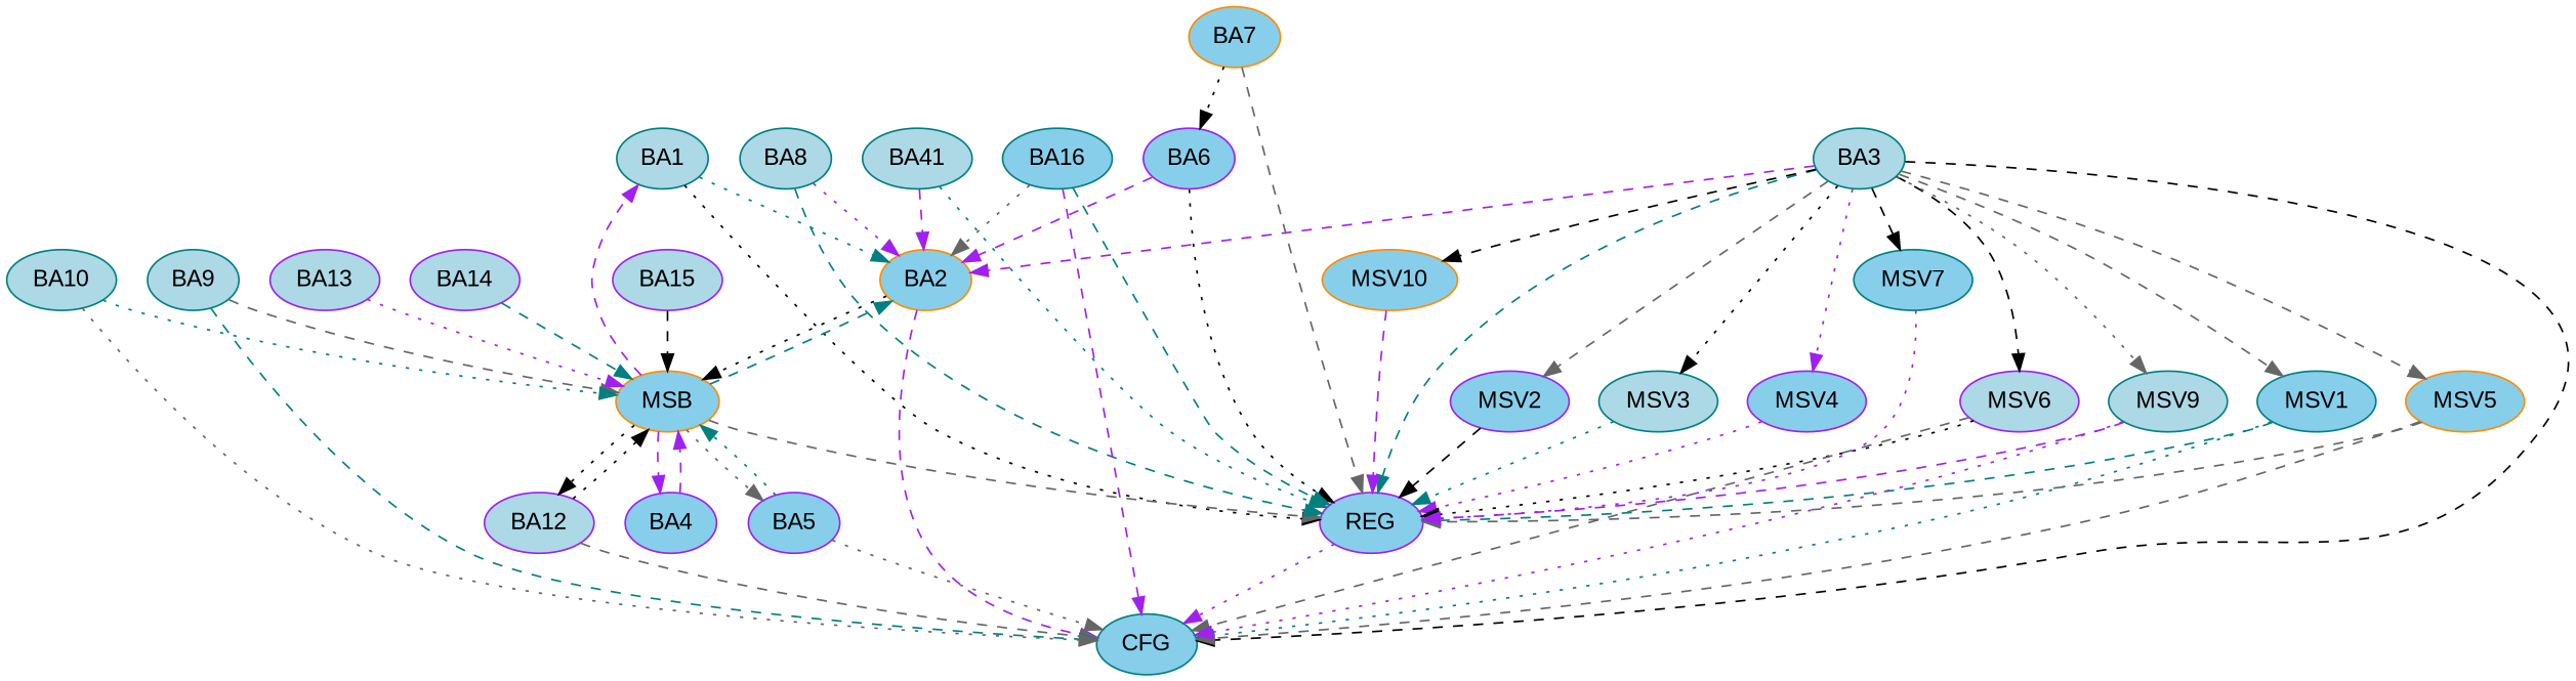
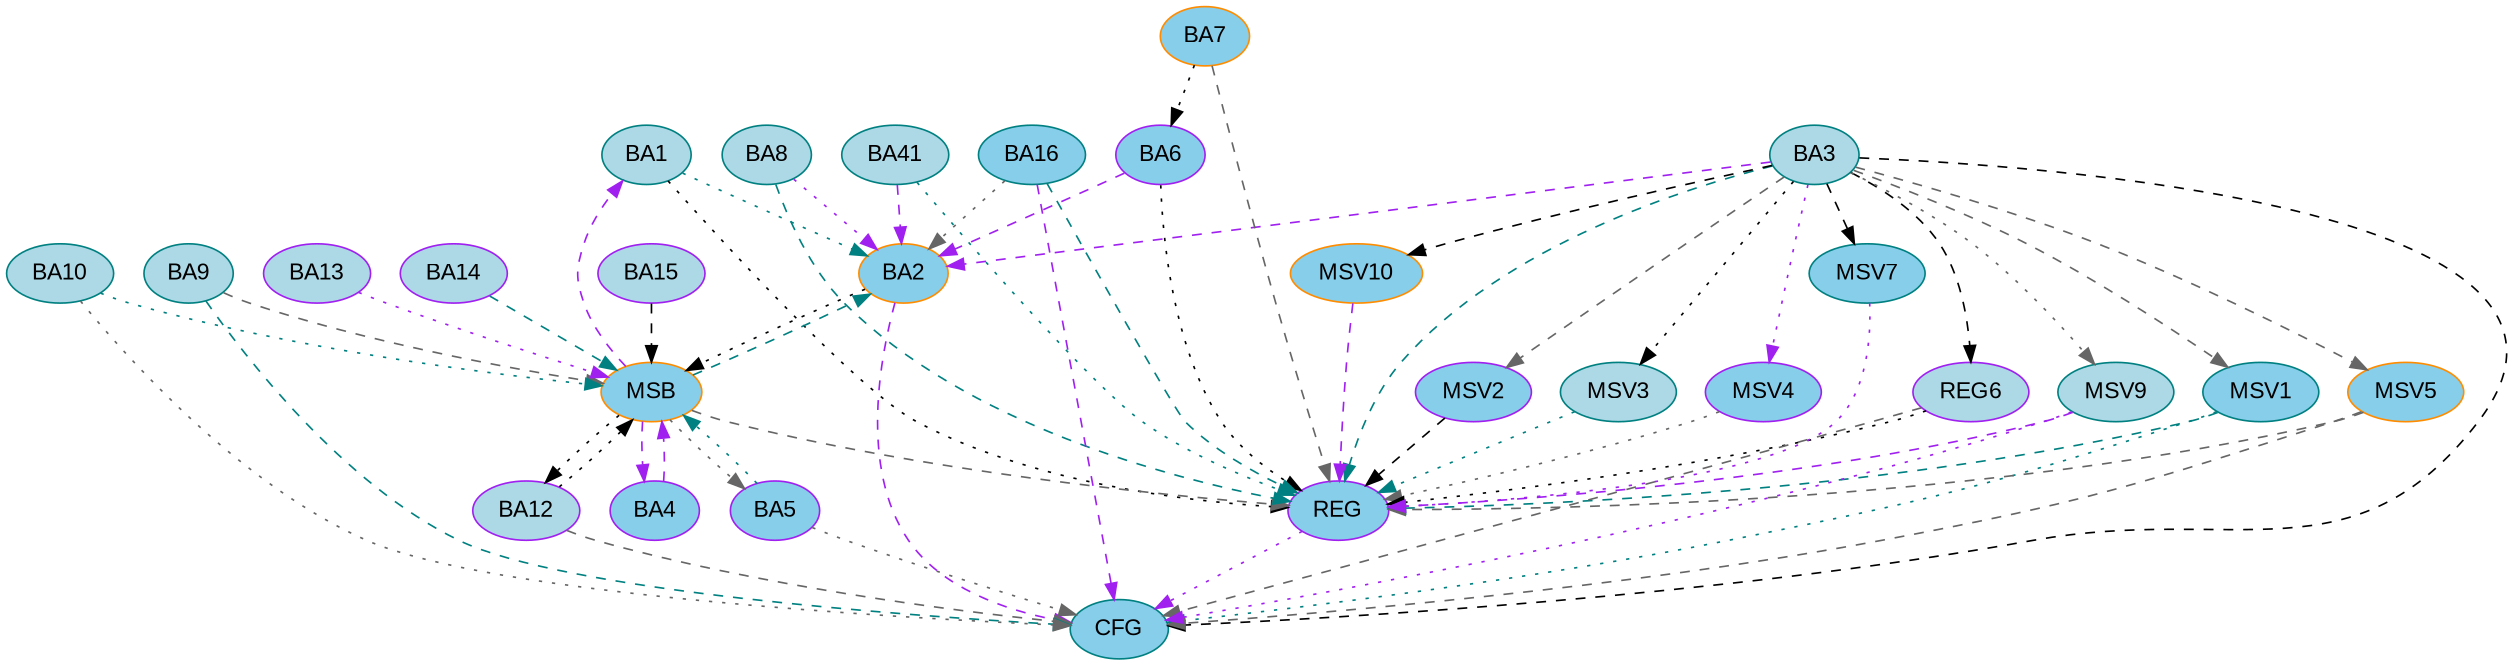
  strict digraph {
    fontname="Liberation Sans"
    node [color=teal fillcolor=skyblue fontname="Liberation Sans" style=filled]
    edge [color=purple fontname="Liberation Sans" style=dashed]
    n1 [fillcolor=lightblue label=BA1]
    n2 [color=darkorange label=BA2]
    n3 [color=purple label=REG]
    n4 [color=darkorange label=MSB]
    n5 [label=CFG]
    n6 [color=purple label=BA4]
    n7 [color=purple label=BA5]
    n8 [color=purple fillcolor=lightblue label=BA12]
    n9 [fillcolor=lightblue label=BA3]
    n10 [label=MSV1]
    n11 [color=purple label=MSV2]
    n12 [fillcolor=lightblue label=MSV3]
    n13 [color=purple label=MSV4]
    n14 [color=darkorange label=MSV5]
-   n15 [color=purple fillcolor=lightblue label=MSV6]
+   n15 [color=purple fillcolor=lightblue label=REG6]
    n16 [label=MSV7]
    n17 [fillcolor=lightblue label=MSV9]
    n18 [color=darkorange label=MSV10]
    n19 [color=purple label=BA6]
    n20 [color=darkorange label=BA7]
    n21 [fillcolor=lightblue label=BA8]
    n22 [fillcolor=lightblue label=BA9]
    n23 [fillcolor=lightblue label=BA10]
    n24 [fillcolor=lightblue label=BA41]
    n25 [color=purple fillcolor=lightblue label=BA13]
    n26 [color=purple fillcolor=lightblue label=BA14]
    n27 [color=purple fillcolor=lightblue label=BA15]
    n28 [label=BA16]
    n1 -> n2 [color=teal style=dotted]
    n1 -> n3 [color=black style=dotted]
    n2 -> n4 [color=black style=dotted]
    n2 -> n5
    n3 -> n5 [style=dotted]
    n4 -> n1
    n4 -> n2 [color=teal]
    n4 -> n3 [color=gray40]
    n4 -> n6
    n4 -> n7 [color=gray40 style=dotted]
    n4 -> n8 [color=black style=dotted]
    n6 -> n4
    n7 -> n4 [color=teal style=dotted]
    n7 -> n5 [color=gray40 style=dotted]
    n8 -> n4 [color=black style=dotted]
    n8 -> n5 [color=gray40]
    n9 -> n2
    n9 -> n3 [color=teal]
    n9 -> n5 [color=black]
    n9 -> n10 [color=gray40]
    n9 -> n11 [color=gray40]
    n9 -> n12 [color=black style=dotted]
    n9 -> n13 [style=dotted]
    n9 -> n14 [color=gray40]
    n9 -> n15 [color=black]
    n9 -> n16 [color=black]
    n9 -> n17 [color=gray40 style=dotted]
    n9 -> n18 [color=black]
    n10 -> n3 [color=teal]
    n10 -> n5 [color=teal style=dotted]
    n11 -> n3 [color=black]
    n12 -> n3 [color=teal style=dotted]
-   n13 -> n3 [style=dotted]
+   n13 -> n3 [color=gray40 style=dotted]
    n14 -> n3 [color=gray40]
    n14 -> n5 [color=gray40]
    n15 -> n3 [color=black style=dotted]
    n15 -> n5 [color=gray40]
    n16 -> n3 [style=dotted]
    n17 -> n3
    n17 -> n5 [style=dotted]
    n18 -> n3
    n19 -> n2
    n19 -> n3 [color=black style=dotted]
    n20 -> n3 [color=gray40]
    n20 -> n19 [color=black style=dotted]
    n21 -> n2 [style=dotted]
    n21 -> n3 [color=teal]
    n22 -> n4 [color=gray40]
    n22 -> n5 [color=teal]
    n23 -> n4 [color=teal style=dotted]
    n23 -> n5 [color=gray40 style=dotted]
    n24 -> n2
    n24 -> n3 [color=teal style=dotted]
    n25 -> n4 [style=dotted]
    n26 -> n4 [color=teal]
    n27 -> n4 [color=black]
    n28 -> n2 [color=gray40 style=dotted]
    n28 -> n3 [color=teal]
    n28 -> n5
  }
